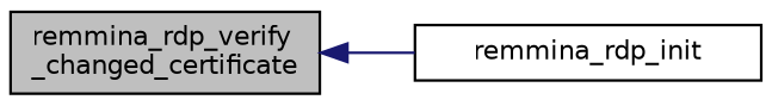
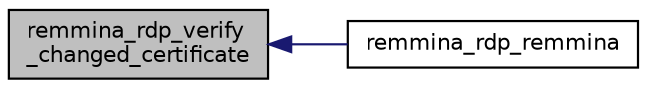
  digraph {
    rankdir=LR
    node [color=black fontname=Helvetica fontsize=10 shape=record style=filled]
    n1 [fillcolor=grey75 fontcolor=black height=0.2 label="remmina_rdp_verify\l_changed_certificate" width=0.4]
-   n2 [fillcolor=white height=0.2 label=remmina_rdp_init width=0.4]
+   n2 [fillcolor=white height=0.2 label=remmina_rdp_remmina width=0.4]
    n1 -> n2 [color=midnightblue dir=back fontname=Helvetica fontsize=10 labelfontname=Helvetica labelfontsize=10 style=solid]
  }
